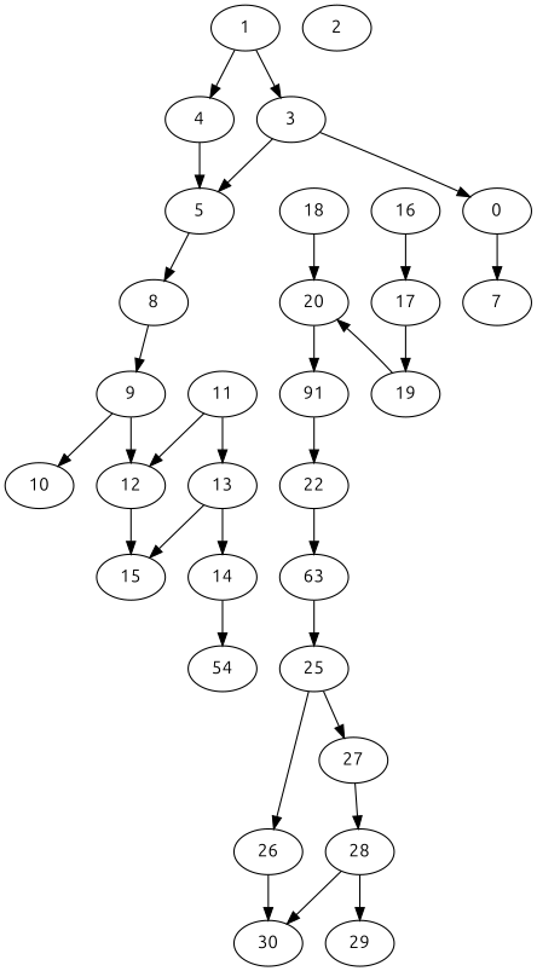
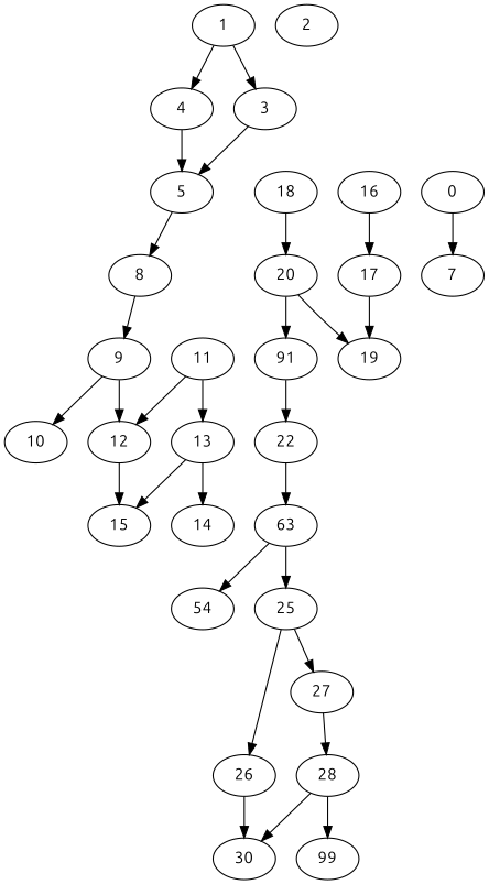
  digraph {
    fontname=Ubuntu
    node [alpha=0.01 fontname=Ubuntu]
    edge [fontname=Ubuntu]
    1 [alpha=0.17 expect_size=31035392]
    3 [alpha=0.05 expect_size=32697344]
    4 [alpha=0.06 expect_size=44441600]
    5 [alpha=0.04 expect_size=25530368]
    n5 [expect_size=14167040 label=0]
    8 [alpha=0.11 expect_size=16117760]
    7 [alpha=0.03 expect_size=52057088]
    2 [alpha=0.05 expect_size=38183936]
    9 [alpha=0.17 expect_size=17584128]
    10 [expect_size=8579072]
    12 [alpha=0.07 expect_size=44989440]
    11 [alpha=0.11 expect_size=51357696]
    13 [alpha=0.14 expect_size=9991168]
    15 [alpha=0.19 expect_size=36758528]
    14 [alpha=0.18 expect_size=21476352]
    16 [alpha=0.02 expect_size=47111168]
    17 [alpha=0.16 expect_size=50467840]
    19 [alpha=0.13 expect_size=34720768]
    18 [alpha=0.03 expect_size=9199616]
    20 [alpha=0.17 expect_size=28262400]
    n21 [alpha=0.13 expect_size=31567872 label=91]
    22 [alpha=0.02 expect_size=9998336]
    n23 [alpha=0.03 expect_size=27090944 label=63]
    n24 [expect_size=12819456 label=54]
    25 [alpha=0.07 expect_size=7332864]
    26 [alpha=0.17 expect_size=51291136]
    27 [alpha=0.07 expect_size=8863744]
    30 [alpha=0.02 expect_size=36184064]
    28 [expect_size=45926400]
-   29 [expect_size=5520384]
+   29 [expect_size=5520384 label=99]
    1 -> 3
    1 -> 4
    3 -> 5
-   3 -> n5
    4 -> 5
    5 -> 8
    n5 -> 7
    8 -> 9
    9 -> 10
    9 -> 12
    12 -> 15
    11 -> 12
    11 -> 13
    13 -> 15
    13 -> 14
    16 -> 17
    17 -> 19
-   19 -> 20
+   20 -> 19
    18 -> 20
    20 -> n21
    n21 -> 22
    22 -> n23
-   14 -> n24
+   n23 -> n24
    n23 -> 25
    25 -> 26
    25 -> 27
    26 -> 30
    27 -> 28
    28 -> 30
    28 -> 29
  }
